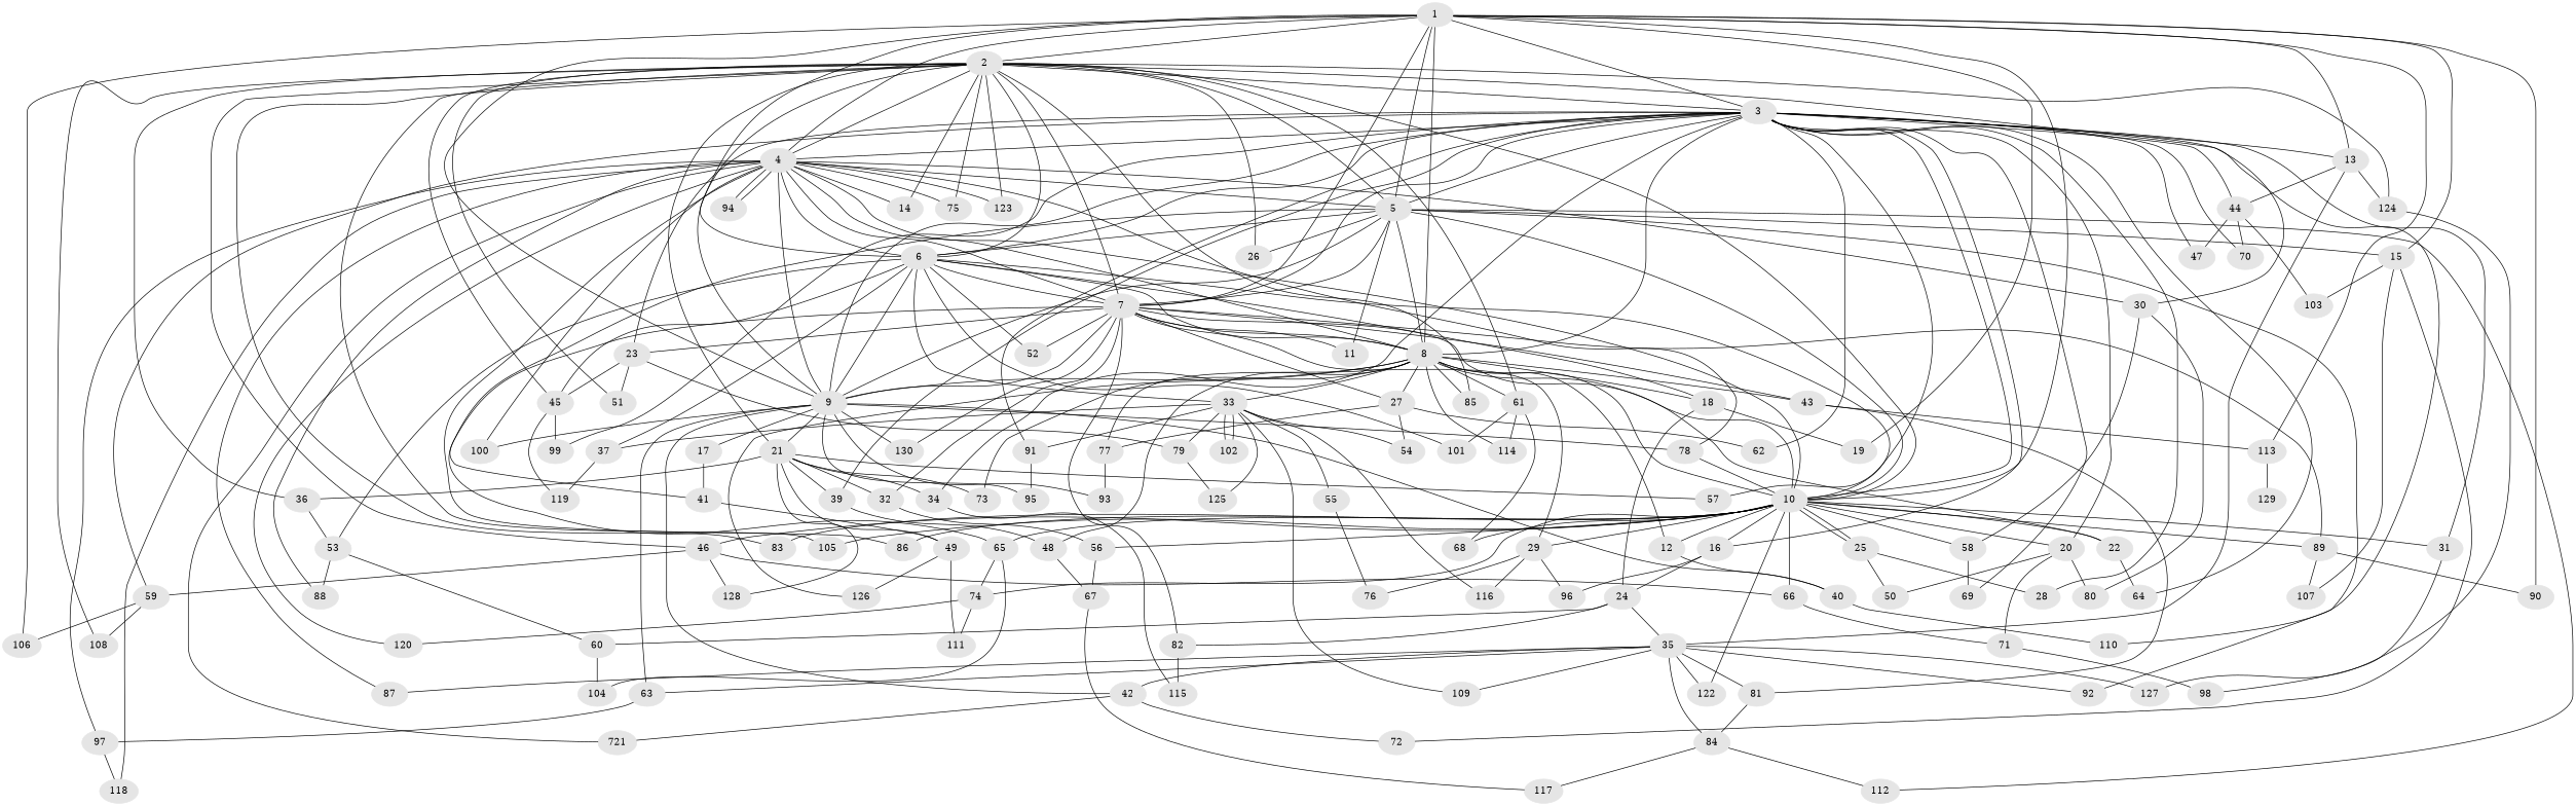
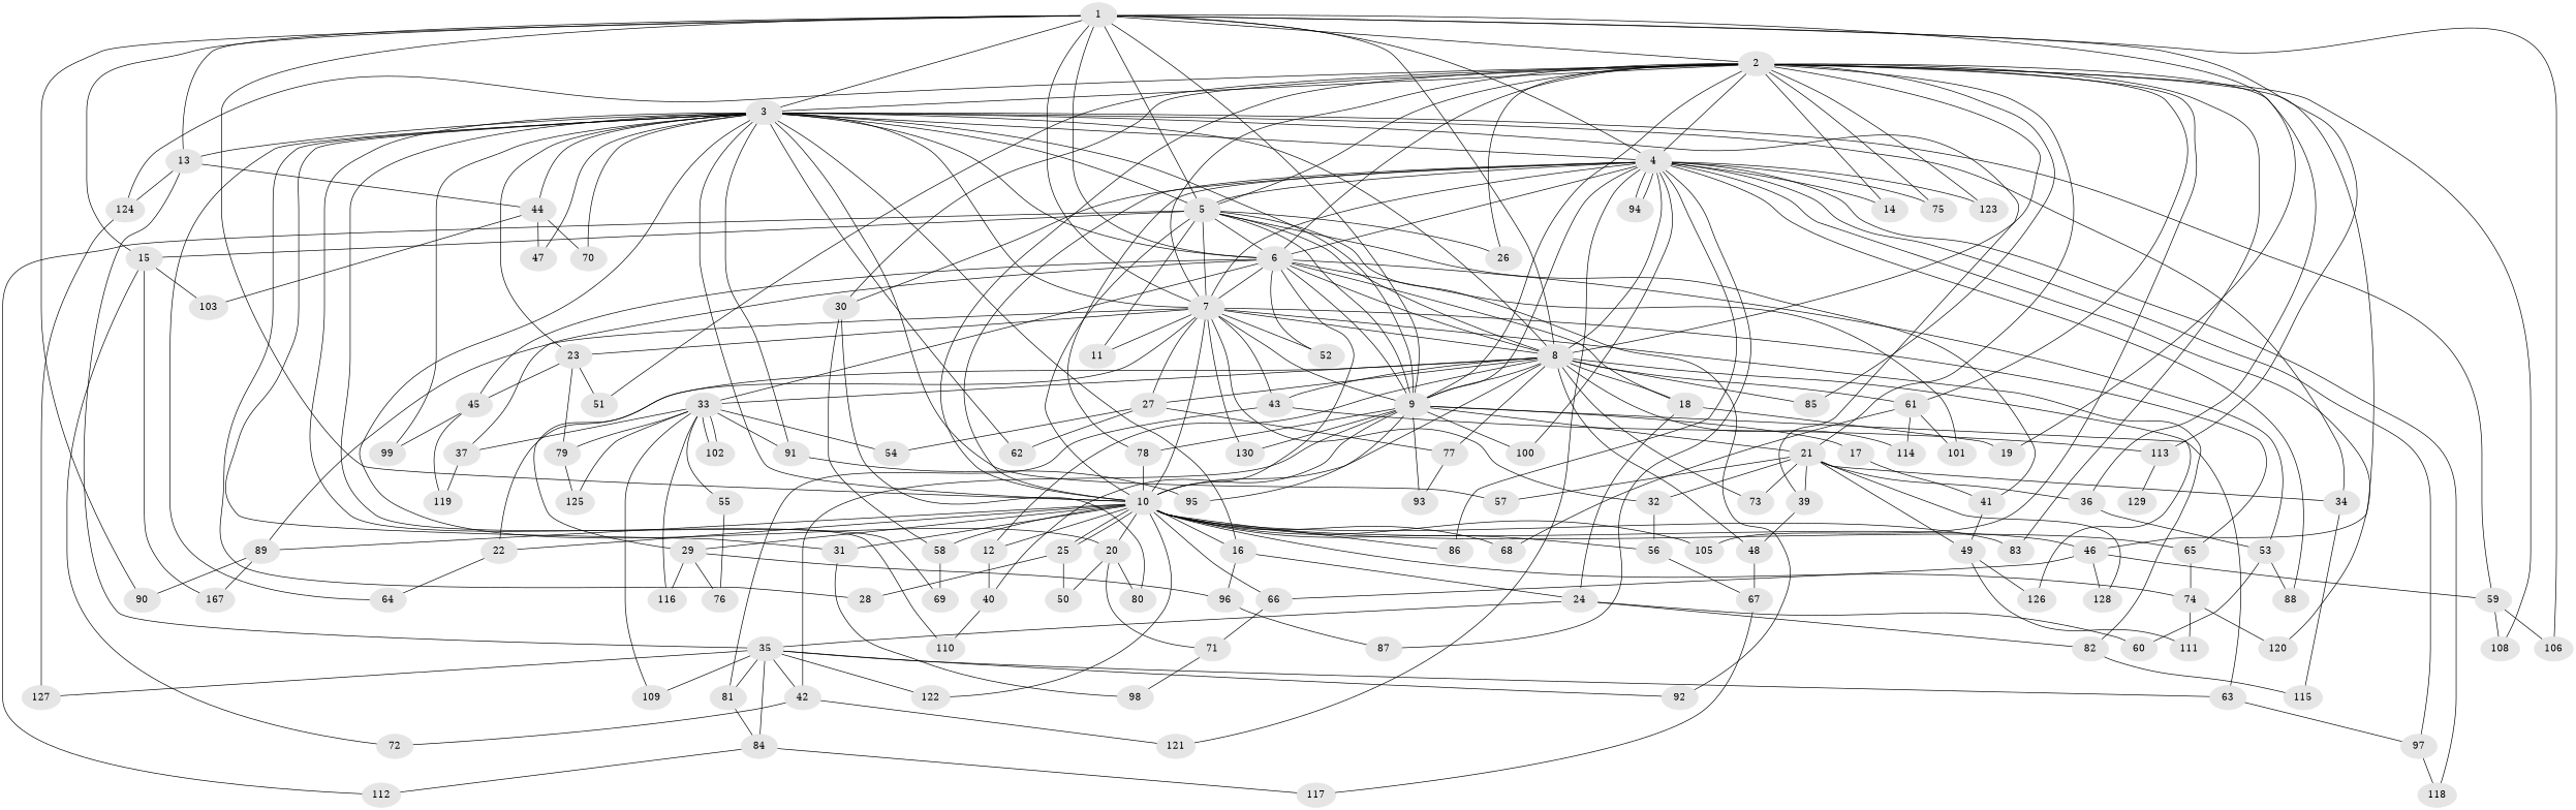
  graph {
    node [color=gray90 style=filled]
    1
    2
    3
    4
    5
    6
    7
    8
    9
    10
    13
    15
    19
    90
    106
    113
    14
    21
    26
    30
    36
    46
    51
    61
    75
    83
    85
    105
    108
    123
    124
    16
    20
    23
    28
    31
    34
    39
    44
    47
    57
    59
    62
    64
    69
    70
    91
    99
    110
    78
    86
    87
    88
    94
    97
    100
    118
    120
-   121 [label=721]
+   121
    11
    41
    92
    112
    18
    33
    37
    45
    52
    53
    101
    27
    29
    32
    43
    65
    82
    89
    130
    12
    22
    48
    73
    77
    114
    126
    17
    40
    42
    63
    93
    95
    25
    56
    58
    66
    68
    74
    122
    35
    72
    103
-   107
+   107 [label=167]
    129
    49
    128
    80
    127
    24
    96
    50
    71
    79
    98
    115
    55
    54
    116
    102
    109
    125
    119
    60
    76
    81
-   104
    67
    111
    84
    117
    1 -- 2
    1 -- 3
    1 -- 4
    1 -- 5
    1 -- 6
    1 -- 7
    1 -- 8
    1 -- 9
    1 -- 10
    1 -- 13
    1 -- 15
    1 -- 19
    1 -- 90
    1 -- 106
    1 -- 113
    2 -- 3
    2 -- 4
    2 -- 5
    2 -- 6
    2 -- 7
-   2 -- 45
+   2 -- 8
    2 -- 9
    2 -- 10
    2 -- 14
    2 -- 21
    2 -- 26
    2 -- 30
    2 -- 36
    2 -- 46
    2 -- 51
    2 -- 61
    2 -- 75
    2 -- 83
    2 -- 85
    2 -- 105
    2 -- 108
    2 -- 123
    2 -- 124
    3 -- 4
    3 -- 5
    3 -- 6
    3 -- 7
    3 -- 8
    3 -- 9
    3 -- 10
    3 -- 13
    3 -- 16
    3 -- 20
    3 -- 23
    3 -- 28
    3 -- 31
    3 -- 34
    3 -- 39
    3 -- 44
    3 -- 47
    3 -- 57
    3 -- 59
    3 -- 62
    3 -- 64
    3 -- 69
    3 -- 70
    3 -- 91
    3 -- 99
    3 -- 110
    4 -- 5
    4 -- 6
    4 -- 7
    4 -- 8
    4 -- 9
    4 -- 10
    4 -- 14
    4 -- 30
    4 -- 75
    4 -- 123
    4 -- 78
    4 -- 86
    4 -- 87
    4 -- 88
    4 -- 94
    4 -- 94
    4 -- 97
    4 -- 100
    4 -- 118
    4 -- 120
    4 -- 121
    5 -- 6
    5 -- 7
    5 -- 8
    5 -- 9
    5 -- 10
    5 -- 15
    5 -- 26
    5 -- 11
    5 -- 41
    5 -- 92
    5 -- 112
    6 -- 7
    6 -- 8
    6 -- 9
    6 -- 10
    6 -- 18
    6 -- 33
    6 -- 37
    6 -- 45
    6 -- 52
    6 -- 53
    6 -- 101
    7 -- 8
    7 -- 9
    7 -- 10
    7 -- 23
    7 -- 11
    7 -- 52
    7 -- 27
    7 -- 29
    7 -- 32
    7 -- 43
    7 -- 65
    7 -- 82
    7 -- 89
    7 -- 130
    8 -- 9
    8 -- 10
    8 -- 61
    8 -- 85
    8 -- 18
    8 -- 33
    8 -- 27
    8 -- 43
    8 -- 12
    8 -- 22
    8 -- 48
    8 -- 73
    8 -- 77
    8 -- 114
    8 -- 126
    9 -- 21
    9 -- 78
    9 -- 100
    9 -- 130
    9 -- 17
    9 -- 40
    9 -- 42
    9 -- 63
    9 -- 93
    9 -- 95
    10 -- 46
    10 -- 83
    10 -- 105
    10 -- 16
    10 -- 20
    10 -- 31
    10 -- 86
    10 -- 29
    10 -- 65
    10 -- 89
    10 -- 12
    10 -- 22
    10 -- 25
    10 -- 25
    10 -- 56
    10 -- 58
    10 -- 66
    10 -- 68
    10 -- 74
    10 -- 122
    13 -- 124
    13 -- 44
    13 -- 35
    15 -- 72
    15 -- 103
    15 -- 107
    113 -- 129
    21 -- 36
    21 -- 34
    21 -- 39
    21 -- 57
    21 -- 32
    21 -- 73
    21 -- 49
    21 -- 128
    30 -- 58
    30 -- 80
    36 -- 53
    46 -- 59
    46 -- 66
    46 -- 128
    61 -- 101
    61 -- 114
    61 -- 68
    124 -- 127
    16 -- 24
    16 -- 96
    20 -- 80
    20 -- 50
    20 -- 71
    23 -- 51
    23 -- 45
    23 -- 79
    31 -- 98
    34 -- 115
    39 -- 48
    44 -- 47
    44 -- 70
    44 -- 103
    59 -- 106
    59 -- 108
    91 -- 95
    78 -- 10
    97 -- 118
    41 -- 49
    18 -- 19
    18 -- 24
    33 -- 91
    33 -- 37
    33 -- 79
    33 -- 55
    33 -- 54
    33 -- 116
    33 -- 102
    33 -- 102
    33 -- 109
    33 -- 125
    37 -- 119
    45 -- 99
    45 -- 119
    53 -- 88
    53 -- 60
    27 -- 62
    27 -- 77
    27 -- 54
    29 -- 96
    29 -- 116
    29 -- 76
    32 -- 56
    43 -- 113
    43 -- 81
    65 -- 74
-   65 -- 104
    82 -- 115
    89 -- 90
    89 -- 107
    12 -- 40
    22 -- 64
    48 -- 67
    77 -- 93
    17 -- 41
    40 -- 110
    42 -- 121
    42 -- 72
    63 -- 97
    25 -- 28
    25 -- 50
    56 -- 67
    58 -- 69
    66 -- 71
    74 -- 120
    74 -- 111
-   35 -- 87
+   96 -- 87
    35 -- 92
    35 -- 42
    35 -- 63
    35 -- 122
    35 -- 127
    35 -- 109
    35 -- 81
    35 -- 84
    49 -- 126
    49 -- 111
    24 -- 82
    24 -- 35
    24 -- 60
    71 -- 98
    79 -- 125
    55 -- 76
-   60 -- 104
    81 -- 84
    67 -- 117
    84 -- 112
    84 -- 117
  }
